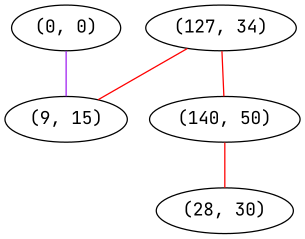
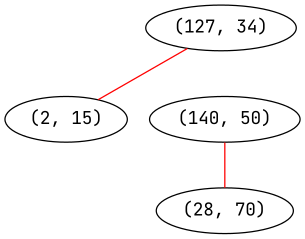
  graph {
    fontname="JetBrains Mono"
    node [fontname="JetBrains Mono"]
    edge [color=red fontname="JetBrains Mono" weight=1]
-   "(0, 0)"
-   "(9, 15)"
+   "(9, 15)" [label="(2, 15)"]
    n3 [label="(127, 34)"]
    n4 [label="(140, 50)"]
-   "(28, 70)" [label="(28, 30)"]
-   "(0, 0)" -- "(9, 15)" [color=purple weight=4]
+   "(28, 70)"
    n3 -- "(9, 15)"
-   n3 -- n4
    n4 -- "(28, 70)"
  }
